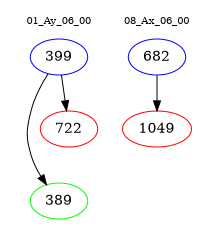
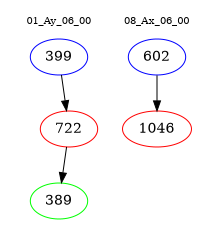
  digraph {
    node [color=blue]
    edge [color=black]
    n1 [label=399]
    n2 [color=green label=389]
    n3 [color=red label=722]
-   n4 [label=682]
-   n5 [color=red label=1049]
+   n4 [label=602]
+   n5 [color=red label=1046]
    subgraph cluster_1 {
      color=white
      fontsize=10
      label="01_Ay_06_00"
      n1
      n2
      n3
    }
    subgraph cluster_2 {
      color=white
      fontsize=10
      label="08_Ax_06_00"
      n4
      n5
    }
-   n1 -> n2
+   n3 -> n2
    n1 -> n3
    n4 -> n5
  }
